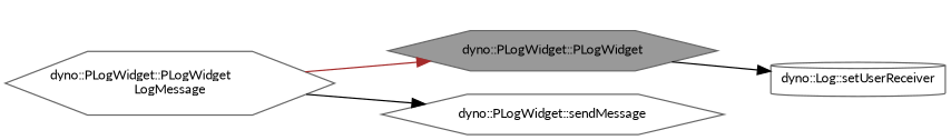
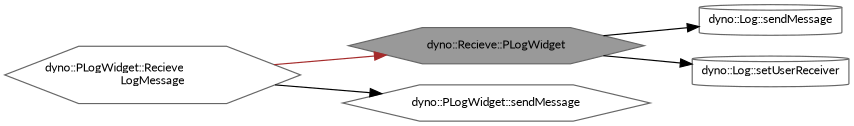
  digraph {
    fontname=Lato
    rankdir=LR
    node [color=grey40 fillcolor=white fontname=Lato fontsize=10 shape=hexagon style=filled]
    edge [color=black fontname=Lato fontsize=10 labelfontname=Helvetica labelfontsize=10 style=solid]
-   n1 [color=gray40 fillcolor=grey60 fontcolor=black height=0.2 label="dyno::PLogWidget::PLogWidget" width=0.4]
+   n1 [color=gray40 fillcolor=grey60 fontcolor=black height=0.2 label="dyno::Recieve::PLogWidget" width=0.4]
+   n2 [height=0.2 label="dyno::Log::sendMessage" shape=cylinder width=0.4]
    n3 [height=0.2 label="dyno::Log::setUserReceiver" shape=cylinder width=0.4]
-   n4 [height=0.2 label="dyno::PLogWidget::PLogWidget\lLogMessage" width=0.4]
+   n4 [height=0.2 label="dyno::PLogWidget::Recieve\lLogMessage" width=0.4]
    n5 [height=0.2 label="dyno::PLogWidget::sendMessage" width=0.4]
+   n1 -> n2
    n1 -> n3
    n4 -> n1 [color=brown]
    n4 -> n5
  }
